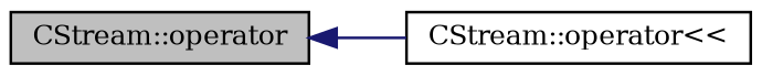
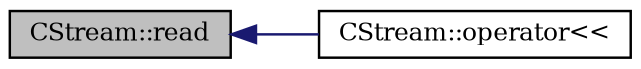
  digraph {
    rankdir=LR
    fontname="DejaVu Serif"
    node [color=black fontname="DejaVu Serif" fontsize=10 shape=record style=filled]
-   n1 [fillcolor=grey75 fontcolor=black height=0.2 label="CStream::operator" width=0.4]
+   n1 [fillcolor=grey75 fontcolor=black height=0.2 label="CStream::read" width=0.4]
    n2 [fillcolor=white height=0.2 label="CStream::operator\<\<" width=0.4]
    n1 -> n2 [color=midnightblue dir=back fontname="DejaVu Serif" fontsize=10 labelfontname=Helvetica labelfontsize=10 style=solid]
  }
